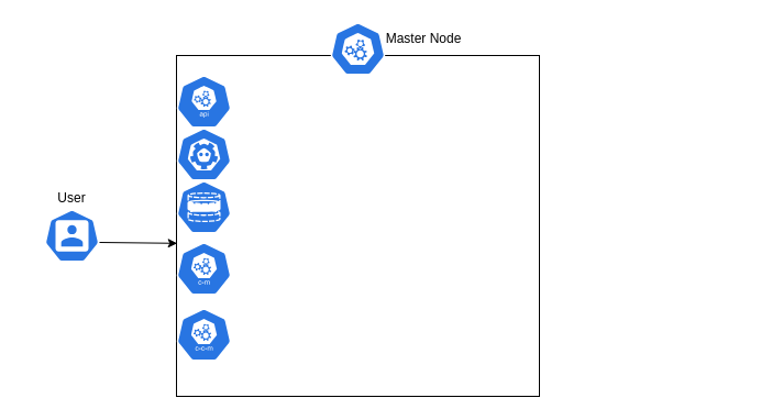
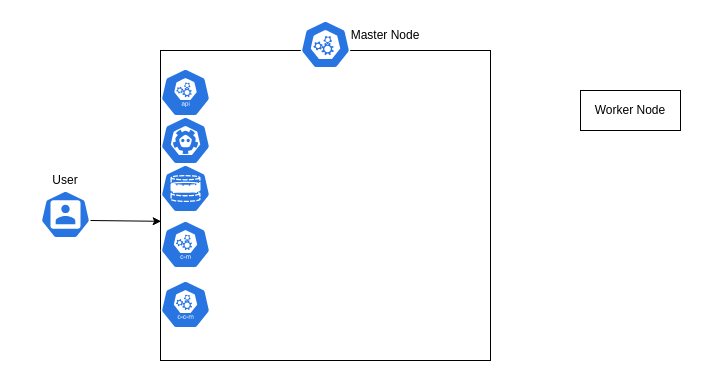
  <mxCell id="0" />
  <mxCell id="1" parent="0" />
+ <mxCell id="2" value="Worker Node" style="whiteSpace=wrap;html=1;align=center;" parent="1" vertex="1"><mxGeometry x="580" y="90" width="100" height="40" as="geometry" /></mxCell>
  <mxCell id="3" value="" style="rounded=0;whiteSpace=wrap;html=1;" parent="1" vertex="1"><mxGeometry x="160" y="50" width="330" height="310" as="geometry" /></mxCell>
  <mxCell id="4" value="" style="sketch=0;html=1;dashed=0;whitespace=wrap;fillColor=#2875E2;strokeColor=#ffffff;points=[[0.005,0.63,0],[0.1,0.2,0],[0.9,0.2,0],[0.5,0,0],[0.995,0.63,0],[0.72,0.99,0],[0.5,1,0],[0.28,0.99,0]];verticalLabelPosition=bottom;align=center;verticalAlign=top;shape=mxgraph.kubernetes.icon;prIcon=master" parent="1" vertex="1"><mxGeometry x="300" y="20" width="50" height="48" as="geometry" /></mxCell>
  <mxCell id="5" value="" style="sketch=0;html=1;dashed=0;whitespace=wrap;fillColor=#2875E2;strokeColor=#ffffff;points=[[0.005,0.63,0],[0.1,0.2,0],[0.9,0.2,0],[0.5,0,0],[0.995,0.63,0],[0.72,0.99,0],[0.5,1,0],[0.28,0.99,0]];verticalLabelPosition=bottom;align=center;verticalAlign=top;shape=mxgraph.kubernetes.icon;prIcon=user" parent="1" vertex="1"><mxGeometry x="40" y="190" width="50" height="48" as="geometry" /></mxCell>
  <mxCell id="6" value="" style="endArrow=classic;html=1;rounded=0;entryX=0.002;entryY=0.551;entryDx=0;entryDy=0;entryPerimeter=0;" parent="1" target="3" edge="1"><mxGeometry width="50" height="50" relative="1" as="geometry"><mxPoint x="90" y="220" as="sourcePoint" /><mxPoint x="110" y="220" as="targetPoint" /></mxGeometry></mxCell>
  <mxCell id="7" value="Master Node" style="text;strokeColor=none;align=center;fillColor=none;html=1;verticalAlign=middle;whiteSpace=wrap;rounded=0;" parent="1" vertex="1"><mxGeometry x="340" y="20" width="90" height="30" as="geometry" /></mxCell>
  <mxCell id="8" value="User" style="text;strokeColor=none;align=center;fillColor=none;html=1;verticalAlign=middle;whiteSpace=wrap;rounded=0;" parent="1" vertex="1"><mxGeometry x="20" y="150" width="90" height="60" as="geometry" /></mxCell>
  <mxCell id="9" value="" style="sketch=0;html=1;dashed=0;whitespace=wrap;fillColor=#2875E2;strokeColor=#ffffff;points=[[0.005,0.63,0],[0.1,0.2,0],[0.9,0.2,0],[0.5,0,0],[0.995,0.63,0],[0.72,0.99,0],[0.5,1,0],[0.28,0.99,0]];verticalLabelPosition=bottom;align=center;verticalAlign=top;shape=mxgraph.kubernetes.icon;prIcon=api" parent="1" vertex="1"><mxGeometry x="160" y="68" width="50" height="48" as="geometry" /></mxCell>
  <mxCell id="10" value="" style="sketch=0;html=1;dashed=0;whitespace=wrap;fillColor=#2875E2;strokeColor=#ffffff;points=[[0.005,0.63,0],[0.1,0.2,0],[0.9,0.2,0],[0.5,0,0],[0.995,0.63,0],[0.72,0.99,0],[0.5,1,0],[0.28,0.99,0]];verticalLabelPosition=bottom;align=center;verticalAlign=top;shape=mxgraph.kubernetes.icon;prIcon=etcd" parent="1" vertex="1"><mxGeometry x="160" y="116" width="50" height="48" as="geometry" /></mxCell>
  <mxCell id="11" value="" style="sketch=0;html=1;dashed=0;whitespace=wrap;fillColor=#2875E2;strokeColor=#ffffff;points=[[0.005,0.63,0],[0.1,0.2,0],[0.9,0.2,0],[0.5,0,0],[0.995,0.63,0],[0.72,0.99,0],[0.5,1,0],[0.28,0.99,0]];verticalLabelPosition=bottom;align=center;verticalAlign=top;shape=mxgraph.kubernetes.icon;prIcon=sc" parent="1" vertex="1"><mxGeometry x="160" y="164" width="50" height="48" as="geometry" /></mxCell>
  <mxCell id="12" value="" style="sketch=0;html=1;dashed=0;whitespace=wrap;fillColor=#2875E2;strokeColor=#ffffff;points=[[0.005,0.63,0],[0.1,0.2,0],[0.9,0.2,0],[0.5,0,0],[0.995,0.63,0],[0.72,0.99,0],[0.5,1,0],[0.28,0.99,0]];verticalLabelPosition=bottom;align=center;verticalAlign=top;shape=mxgraph.kubernetes.icon;prIcon=c_m" parent="1" vertex="1"><mxGeometry x="160" y="220" width="50" height="48" as="geometry" /></mxCell>
  <mxCell id="13" value="" style="sketch=0;html=1;dashed=0;whitespace=wrap;fillColor=#2875E2;strokeColor=#ffffff;points=[[0.005,0.63,0],[0.1,0.2,0],[0.9,0.2,0],[0.5,0,0],[0.995,0.63,0],[0.72,0.99,0],[0.5,1,0],[0.28,0.99,0]];verticalLabelPosition=bottom;align=center;verticalAlign=top;shape=mxgraph.kubernetes.icon;prIcon=c_c_m" parent="1" vertex="1"><mxGeometry x="160" y="280" width="50" height="48" as="geometry" /></mxCell>
